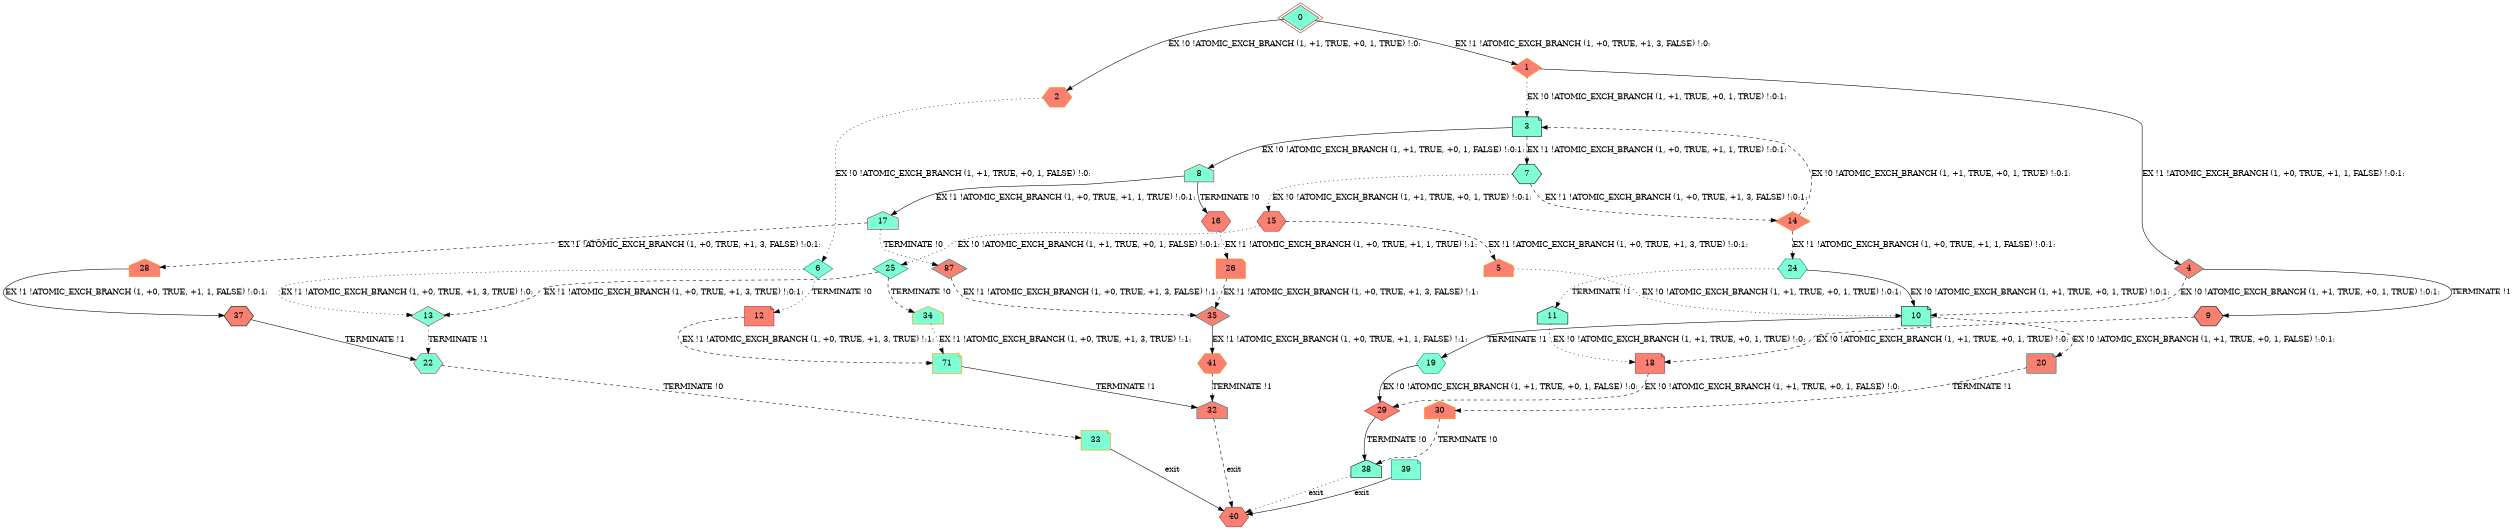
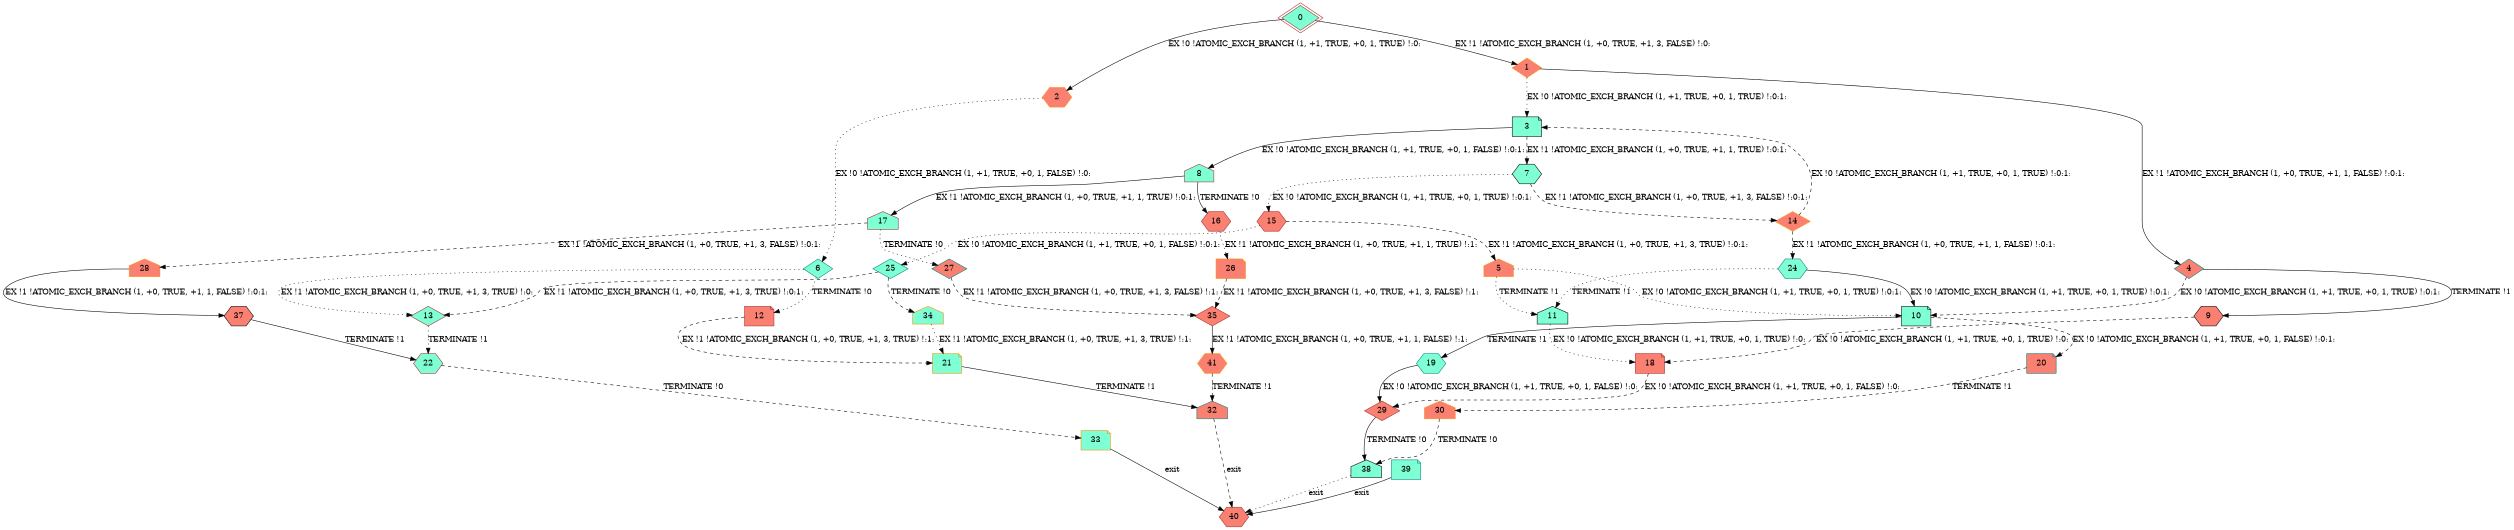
  digraph {
    node [color=brown fillcolor=salmon shape=hexagon style=filled]
    edge [style=dashed]
    0 [fillcolor=aquamarine peripheries=2 shape=diamond]
    1 [color=darkorange shape=diamond]
    2 [color=darkorange]
    3 [color=black fillcolor=aquamarine shape=note]
    4 [color=teal shape=diamond]
    6 [color=teal fillcolor=aquamarine shape=diamond]
    7 [color=black fillcolor=aquamarine]
    8 [fillcolor=aquamarine shape=house]
    9 [color=black]
    10 [color=black fillcolor=aquamarine shape=note]
    5 [color=darkorange shape=house]
    11 [color=black fillcolor=aquamarine shape=house]
    12 [shape=note]
    13 [fillcolor=aquamarine shape=diamond]
    14 [color=darkorange shape=diamond]
    15
    16
    17 [fillcolor=aquamarine shape=house]
    18 [shape=note]
    19 [color=teal fillcolor=aquamarine]
    20 [color=teal shape=note]
-   21 [color=darkorange fillcolor=aquamarine shape=note label=71]
+   21 [color=darkorange fillcolor=aquamarine shape=note]
    22 [fillcolor=aquamarine]
    24 [color=teal fillcolor=aquamarine]
    25 [color=teal fillcolor=aquamarine shape=diamond]
    26 [color=darkorange shape=note]
-   27 [color=teal shape=diamond label=87]
+   27 [color=teal shape=diamond]
    28 [color=darkorange shape=house]
    29 [shape=diamond]
    30 [color=darkorange shape=house]
    32 [color=teal shape=house]
    33 [color=darkorange fillcolor=aquamarine shape=note]
    34 [color=darkorange fillcolor=aquamarine shape=house]
-   35 [color=teal shape=diamond]
+   35 [shape=diamond]
    37 [color=black]
    38 [color=black fillcolor=aquamarine shape=house]
    40
    41 [color=darkorange]
    39 [color=teal fillcolor=aquamarine shape=note]
    0 -> 1 [label="EX !1 !ATOMIC_EXCH_BRANCH (1, +0, TRUE, +1, 3, FALSE) !:0:" style=solid]
    0 -> 2 [label="EX !0 !ATOMIC_EXCH_BRANCH (1, +1, TRUE, +0, 1, TRUE) !:0:" style=solid]
    1 -> 3 [label="EX !0 !ATOMIC_EXCH_BRANCH (1, +1, TRUE, +0, 1, TRUE) !:0:1:" style=dotted]
    1 -> 4 [label="EX !1 !ATOMIC_EXCH_BRANCH (1, +0, TRUE, +1, 1, FALSE) !:0:1:" style=solid]
    2 -> 6 [label="EX !0 !ATOMIC_EXCH_BRANCH (1, +1, TRUE, +0, 1, FALSE) !:0:" style=dotted]
    3 -> 7 [label="EX !1 !ATOMIC_EXCH_BRANCH (1, +0, TRUE, +1, 1, TRUE) !:0:1:"]
    3 -> 8 [label="EX !0 !ATOMIC_EXCH_BRANCH (1, +1, TRUE, +0, 1, FALSE) !:0:1:" style=solid]
    4 -> 9 [label="TERMINATE !1" style=solid]
    4 -> 10 [label="EX !0 !ATOMIC_EXCH_BRANCH (1, +1, TRUE, +0, 1, TRUE) !:0:1:"]
    6 -> 12 [label="TERMINATE !0" style=dotted]
    6 -> 13 [label="EX !1 !ATOMIC_EXCH_BRANCH (1, +0, TRUE, +1, 3, TRUE) !:0:" style=dotted]
    7 -> 14 [label="EX !1 !ATOMIC_EXCH_BRANCH (1, +0, TRUE, +1, 3, FALSE) !:0:1:"]
    7 -> 15 [label="EX !0 !ATOMIC_EXCH_BRANCH (1, +1, TRUE, +0, 1, TRUE) !:0:1:" style=dotted]
    8 -> 16 [label="TERMINATE !0" style=solid]
    8 -> 17 [label="EX !1 !ATOMIC_EXCH_BRANCH (1, +0, TRUE, +1, 1, TRUE) !:0:1:" style=solid]
    9 -> 18 [label="EX !0 !ATOMIC_EXCH_BRANCH (1, +1, TRUE, +0, 1, TRUE) !:0:"]
    10 -> 19 [label="TERMINATE !1" style=solid]
    10 -> 20 [label="EX !0 !ATOMIC_EXCH_BRANCH (1, +1, TRUE, +0, 1, FALSE) !:0:1:"]
    5 -> 10 [label="EX !0 !ATOMIC_EXCH_BRANCH (1, +1, TRUE, +0, 1, TRUE) !:0:1:" style=dotted]
+   5 -> 11 [label="TERMINATE !1" style=dotted]
    11 -> 18 [label="EX !0 !ATOMIC_EXCH_BRANCH (1, +1, TRUE, +0, 1, TRUE) !:0:" style=dotted]
    12 -> 21 [label="EX !1 !ATOMIC_EXCH_BRANCH (1, +0, TRUE, +1, 3, TRUE) !:1:"]
    13 -> 22 [label="TERMINATE !1" style=dotted]
    14 -> 3 [label="EX !0 !ATOMIC_EXCH_BRANCH (1, +1, TRUE, +0, 1, TRUE) !:0:1:"]
    14 -> 24 [label="EX !1 !ATOMIC_EXCH_BRANCH (1, +0, TRUE, +1, 1, FALSE) !:0:1:"]
    15 -> 5 [label="EX !1 !ATOMIC_EXCH_BRANCH (1, +0, TRUE, +1, 3, TRUE) !:0:1:"]
    15 -> 25 [label="EX !0 !ATOMIC_EXCH_BRANCH (1, +1, TRUE, +0, 1, FALSE) !:0:1:" style=dotted]
    16 -> 26 [label="EX !1 !ATOMIC_EXCH_BRANCH (1, +0, TRUE, +1, 1, TRUE) !:1:" style=dotted]
    17 -> 27 [label="TERMINATE !0" style=dotted]
    17 -> 28 [label="EX !1 !ATOMIC_EXCH_BRANCH (1, +0, TRUE, +1, 3, FALSE) !:0:1:"]
    18 -> 29 [label="EX !0 !ATOMIC_EXCH_BRANCH (1, +1, TRUE, +0, 1, FALSE) !:0:"]
    19 -> 29 [label="EX !0 !ATOMIC_EXCH_BRANCH (1, +1, TRUE, +0, 1, FALSE) !:0:" style=solid]
    20 -> 30 [label="TERMINATE !1"]
    21 -> 32 [label="TERMINATE !1" style=solid]
    22 -> 33 [label="TERMINATE !0"]
    24 -> 10 [label="EX !0 !ATOMIC_EXCH_BRANCH (1, +1, TRUE, +0, 1, TRUE) !:0:1:" style=solid]
    24 -> 11 [label="TERMINATE !1" style=dotted]
    25 -> 13 [label="EX !1 !ATOMIC_EXCH_BRANCH (1, +0, TRUE, +1, 3, TRUE) !:0:1:"]
    25 -> 34 [label="TERMINATE !0"]
    26 -> 35 [label="EX !1 !ATOMIC_EXCH_BRANCH (1, +0, TRUE, +1, 3, FALSE) !:1:"]
    27 -> 35 [label="EX !1 !ATOMIC_EXCH_BRANCH (1, +0, TRUE, +1, 3, FALSE) !:1:"]
    28 -> 37 [label="EX !1 !ATOMIC_EXCH_BRANCH (1, +0, TRUE, +1, 1, FALSE) !:0:1:" style=solid]
    29 -> 38 [label="TERMINATE !0" style=solid]
    30 -> 38 [label="TERMINATE !0"]
    32 -> 40 [label=exit]
    33 -> 40 [label=exit style=solid]
    34 -> 21 [label="EX !1 !ATOMIC_EXCH_BRANCH (1, +0, TRUE, +1, 3, TRUE) !:1:" style=dotted]
    35 -> 41 [label="EX !1 !ATOMIC_EXCH_BRANCH (1, +0, TRUE, +1, 1, FALSE) !:1:" style=solid]
    37 -> 22 [label="TERMINATE !1" style=solid]
    38 -> 40 [label=exit style=dotted]
    41 -> 32 [label="TERMINATE !1"]
    39 -> 40 [label=exit style=solid]
  }
